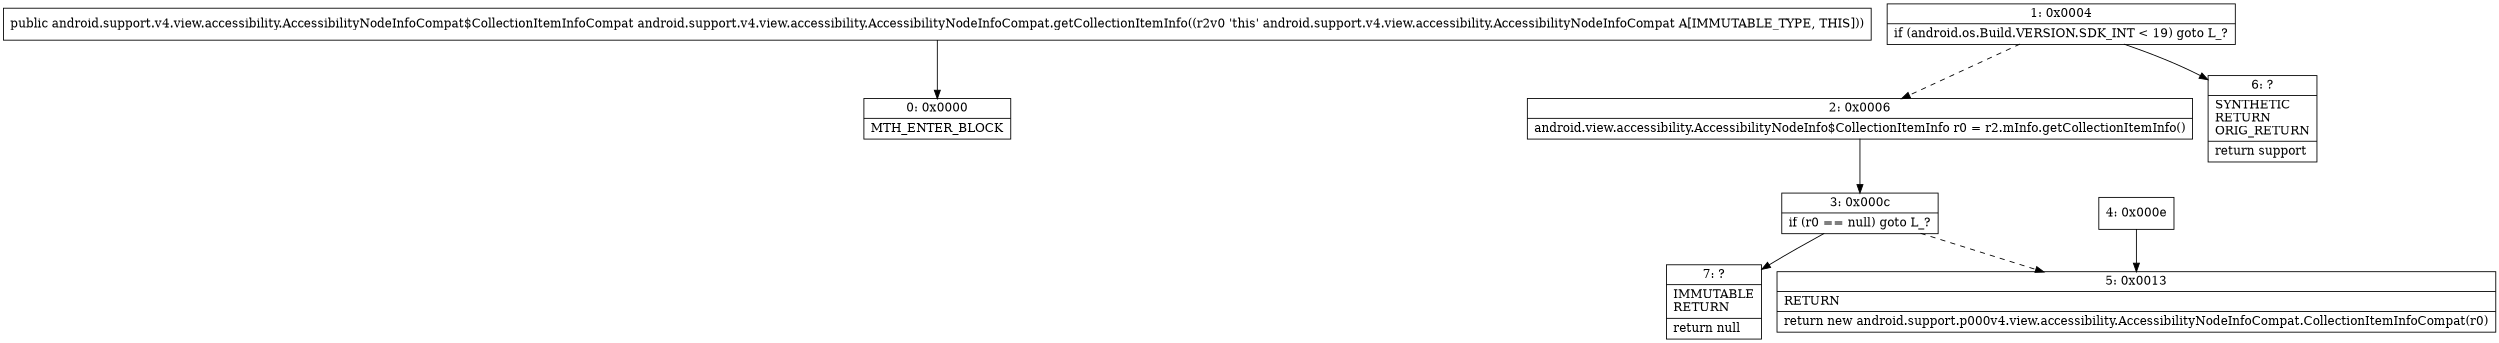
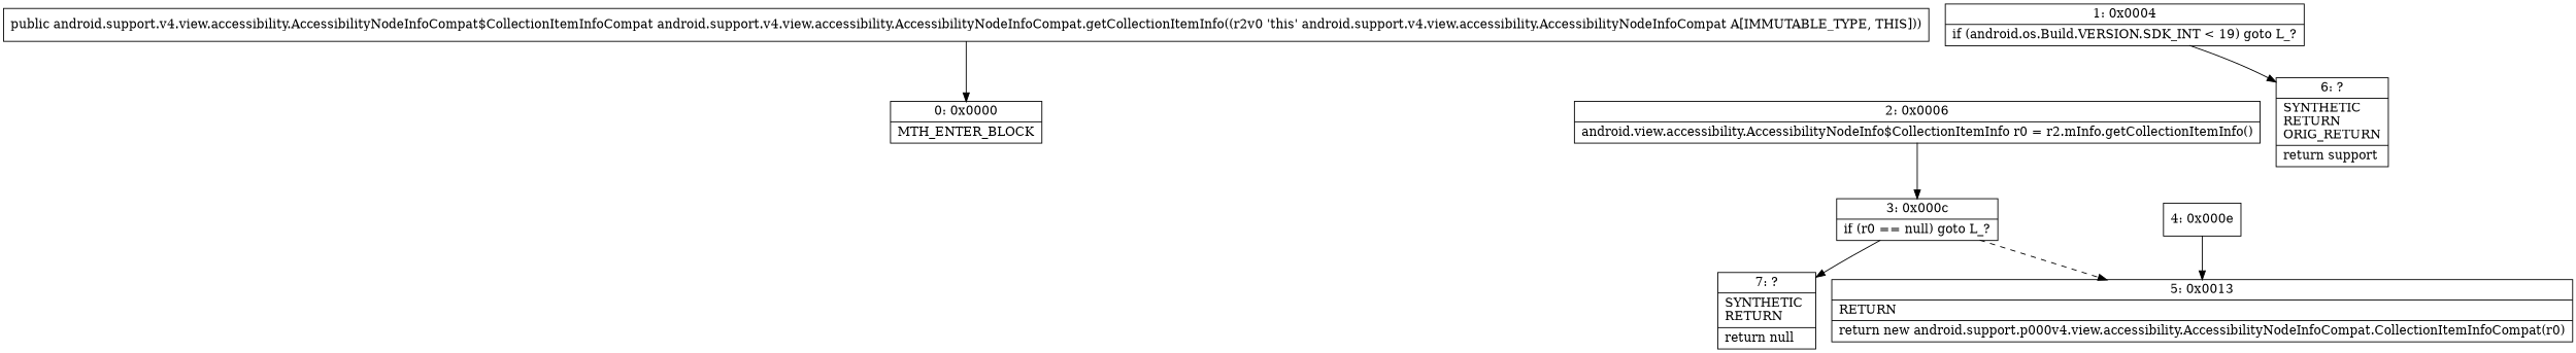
  digraph {
    node [shape=record]
    n1 [label="{0\:\ 0x0000|MTH_ENTER_BLOCK\l}"]
    n2 [label="{1\:\ 0x0004|if (android.os.Build.VERSION.SDK_INT \< 19) goto L_?\l}"]
    n3 [label="{2\:\ 0x0006|android.view.accessibility.AccessibilityNodeInfo$CollectionItemInfo r0 = r2.mInfo.getCollectionItemInfo()\l}"]
    n4 [label="{6\:\ ?|SYNTHETIC\lRETURN\lORIG_RETURN\l|return support\l}"]
    n5 [label="{3\:\ 0x000c|if (r0 == null) goto L_?\l}"]
-   n6 [label="{7\:\ ?|IMMUTABLE\lRETURN\l|return null\l}"]
+   n6 [label="{7\:\ ?|SYNTHETIC\lRETURN\l|return null\l}"]
    n7 [label="{5\:\ 0x0013|RETURN\l|return new android.support.p000v4.view.accessibility.AccessibilityNodeInfoCompat.CollectionItemInfoCompat(r0)\l}"]
    n8 [label="{4\:\ 0x000e}"]
    n9 [label="{public android.support.v4.view.accessibility.AccessibilityNodeInfoCompat$CollectionItemInfoCompat android.support.v4.view.accessibility.AccessibilityNodeInfoCompat.getCollectionItemInfo((r2v0 'this' android.support.v4.view.accessibility.AccessibilityNodeInfoCompat A[IMMUTABLE_TYPE, THIS])) }"]
-   n2 -> n3 [style=dashed]
    n2 -> n4
    n3 -> n5
    n5 -> n6
    n5 -> n7 [style=dashed]
    n8 -> n7
    n9 -> n1
  }
